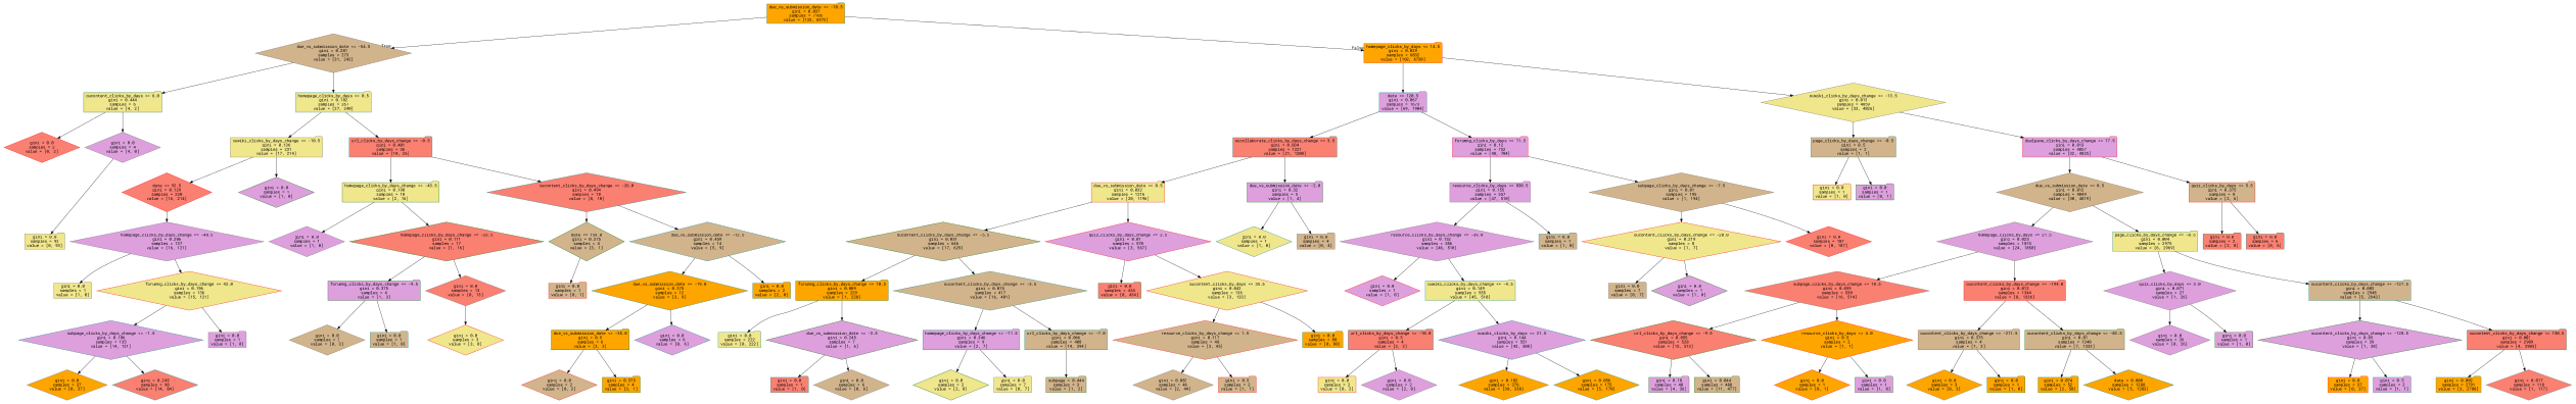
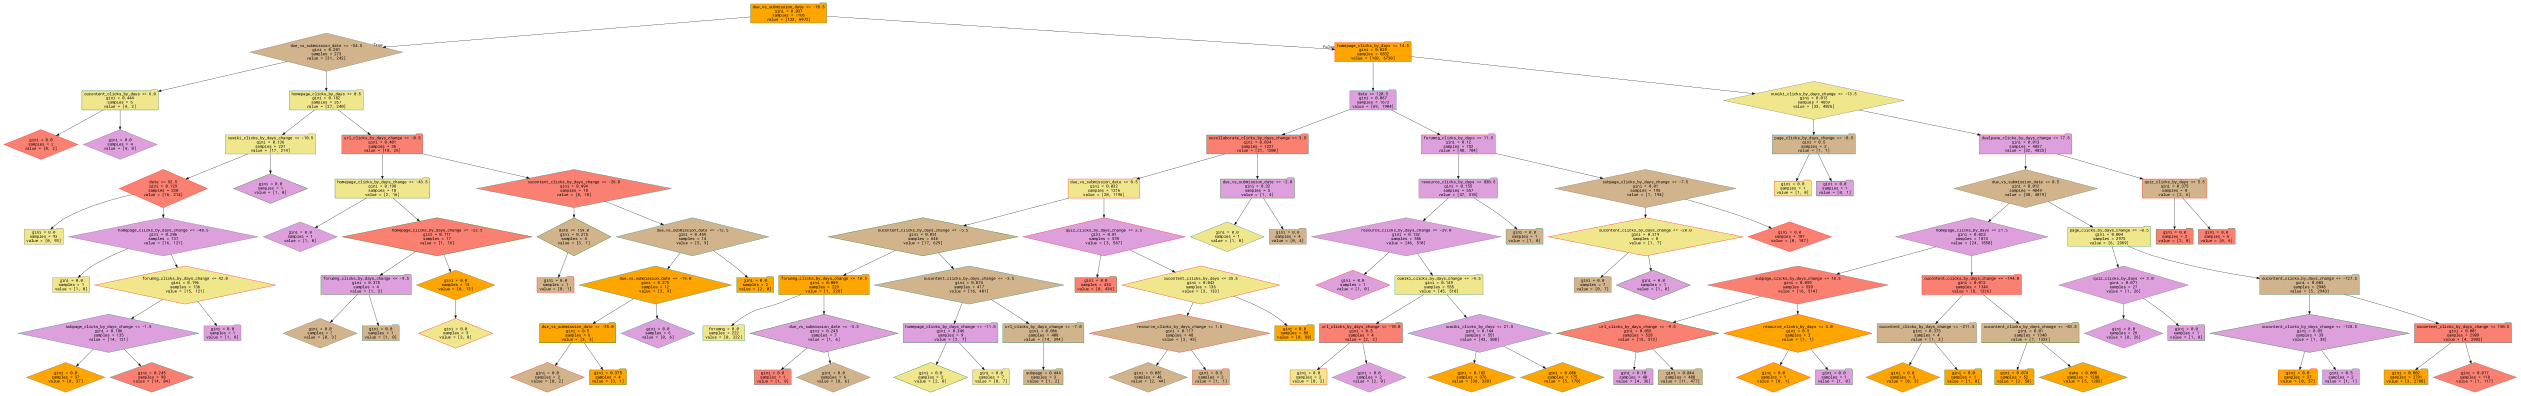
  digraph {
    fontname="Roboto Mono"
    node [color=teal fillcolor=plum fontname="Roboto Mono" shape=folder style=filled]
    edge [fontname="Roboto Mono"]
    n1 [fillcolor=orange label="due_vs_submission_date <= -10.5\ngini = 0.037\nsamples = 7105\nvalue = [133, 6972]"]
    n2 [color=gray40 fillcolor=tan label="due_vs_submission_date <= -54.5\ngini = 0.201\nsamples = 273\nvalue = [31, 242]" shape=diamond]
    n3 [color=red fillcolor=orange label="homepage_clicks_by_days <= 14.5\ngini = 0.029\nsamples = 6832\nvalue = [102, 6730]"]
    n4 [color=darkgreen fillcolor=khaki label="oucontent_clicks_by_days <= 6.0\ngini = 0.444\nsamples = 6\nvalue = [4, 2]"]
    n5 [fillcolor=khaki label="homepage_clicks_by_days <= 0.5\ngini = 0.182\nsamples = 267\nvalue = [27, 240]"]
    n6 [label="date <= 120.5\ngini = 0.067\nsamples = 1673\nvalue = [69, 1904]"]
    n7 [color=gray40 fillcolor=khaki label="ouwiki_clicks_by_days_change <= -13.5\ngini = 0.013\nsamples = 4859\nvalue = [33, 4826]" shape=diamond]
    n8 [color=red fillcolor=salmon label="gini = 0.0\nsamples = 2\nvalue = [0, 2]" shape=diamond]
    n9 [color=gray40 label="gini = 0.0\nsamples = 4\nvalue = [4, 0]" shape=diamond]
    n10 [fillcolor=salmon label="url_clicks_by_days_change <= -0.5\ngini = 0.401\nsamples = 36\nvalue = [10, 26]"]
    n11 [color=gray40 fillcolor=khaki label="ouwiki_clicks_by_days_change <= -10.5\ngini = 0.136\nsamples = 231\nvalue = [17, 214]"]
    n12 [color=darkgreen fillcolor=khaki label="homepage_clicks_by_days_change <= -43.5\ngini = 0.198\nsamples = 18\nvalue = [2, 16]"]
    n13 [fillcolor=salmon label="oucontent_clicks_by_days_change <= -26.0\ngini = 0.494\nsamples = 18\nvalue = [8, 10]" shape=diamond]
    n14 [color=darkgreen label="gini = 0.0\nsamples = 1\nvalue = [1, 0]" shape=diamond]
    n15 [color=red fillcolor=salmon label="date <= 92.5\ngini = 0.129\nsamples = 230\nvalue = [16, 214]" shape=diamond]
    n16 [color=gray40 label="gini = 0.0\nsamples = 1\nvalue = [1, 0]" shape=diamond]
    n17 [color=darkgreen fillcolor=salmon label="homepage_clicks_by_days_change <= -23.5\ngini = 0.111\nsamples = 17\nvalue = [1, 16]" shape=diamond]
    n18 [color=darkgreen fillcolor=tan label="date <= 159.0\ngini = 0.375\nsamples = 4\nvalue = [3, 1]" shape=diamond]
    n19 [fillcolor=tan label="due_vs_submission_date <= -12.5\ngini = 0.459\nsamples = 14\nvalue = [5, 9]" shape=diamond]
    n20 [color=darkgreen label="forumng_clicks_by_days_change <= -9.5\ngini = 0.375\nsamples = 4\nvalue = [1, 3]"]
-   n21 [color=gray40 fillcolor=salmon label="gini = 0.0\nsamples = 13\nvalue = [0, 13]" shape=diamond]
+   n21 [color=gray40 fillcolor=orange label="gini = 0.0\nsamples = 13\nvalue = [0, 13]" shape=diamond]
    n22 [color=gray40 fillcolor=tan label="gini = 0.0\nsamples = 3\nvalue = [0, 3]" shape=diamond]
    n23 [fillcolor=tan label="gini = 0.0\nsamples = 1\nvalue = [1, 0]"]
    n24 [color=red fillcolor=khaki label="gini = 0.0\nsamples = 3\nvalue = [3, 0]" shape=diamond]
    n25 [color=red fillcolor=tan label="gini = 0.0\nsamples = 1\nvalue = [0, 1]"]
    n26 [fillcolor=orange label="due_vs_submission_date <= -19.0\ngini = 0.375\nsamples = 12\nvalue = [3, 9]" shape=diamond]
    n27 [fillcolor=orange label="gini = 0.0\nsamples = 2\nvalue = [2, 0]"]
    n28 [color=darkgreen fillcolor=orange label="due_vs_submission_date <= -35.0\ngini = 0.5\nsamples = 6\nvalue = [3, 3]"]
    n29 [label="gini = 0.0\nsamples = 6\nvalue = [0, 6]" shape=diamond]
    n30 [color=red fillcolor=tan label="gini = 0.0\nsamples = 2\nvalue = [0, 2]" shape=diamond]
    n31 [color=darkgreen fillcolor=orange label="gini = 0.375\nsamples = 4\nvalue = [3, 1]"]
    n32 [color=gray40 fillcolor=khaki label="gini = 0.0\nsamples = 93\nvalue = [0, 93]"]
    n33 [color=gray40 label="homepage_clicks_by_days_change <= -48.5\ngini = 0.206\nsamples = 137\nvalue = [16, 121]" shape=diamond]
    n34 [color=gray40 fillcolor=khaki label="gini = 0.0\nsamples = 1\nvalue = [1, 0]"]
    n35 [color=red fillcolor=khaki label="forumng_clicks_by_days_change <= 42.0\ngini = 0.196\nsamples = 136\nvalue = [15, 121]" shape=diamond]
    n36 [label="subpage_clicks_by_days_change <= -1.5\ngini = 0.186\nsamples = 135\nvalue = [14, 121]" shape=diamond]
    n37 [color=gray40 label="gini = 0.0\nsamples = 1\nvalue = [1, 0]"]
    n38 [color=gray40 fillcolor=orange label="gini = 0.0\nsamples = 37\nvalue = [0, 37]" shape=diamond]
    n39 [fillcolor=salmon label="gini = 0.245\nsamples = 98\nvalue = [14, 84]" shape=diamond]
    n40 [fillcolor=salmon label="oucollaborate_clicks_by_days_change <= 3.5\ngini = 0.034\nsamples = 1221\nvalue = [21, 1200]"]
    n41 [color=red label="forumng_clicks_by_days <= 11.5\ngini = 0.12\nsamples = 752\nvalue = [48, 704]"]
    n42 [fillcolor=tan label="page_clicks_by_days_change <= -0.5\ngini = 0.5\nsamples = 2\nvalue = [1, 1]"]
    n43 [color=red label="dualpane_clicks_by_days_change <= 17.5\ngini = 0.013\nsamples = 4857\nvalue = [32, 4825]"]
    n44 [color=red fillcolor=khaki label="due_vs_submission_date <= 0.5\ngini = 0.032\nsamples = 1216\nvalue = [20, 1196]"]
    n45 [color=darkgreen label="due_vs_submission_date <= -2.0\ngini = 0.32\nsamples = 5\nvalue = [1, 4]"]
    n46 [color=gray40 label="resource_clicks_by_days <= 830.5\ngini = 0.155\nsamples = 557\nvalue = [47, 510]"]
    n47 [color=gray40 fillcolor=tan label="subpage_clicks_by_days_change <= -7.5\ngini = 0.01\nsamples = 195\nvalue = [1, 194]" shape=diamond]
    n48 [color=darkgreen fillcolor=tan label="oucontent_clicks_by_days_change <= -5.5\ngini = 0.051\nsamples = 646\nvalue = [17, 629]" shape=diamond]
    n49 [color=red label="quiz_clicks_by_days_change <= 2.5\ngini = 0.01\nsamples = 570\nvalue = [3, 567]" shape=diamond]
    n50 [fillcolor=khaki label="gini = 0.0\nsamples = 1\nvalue = [1, 0]" shape=diamond]
    n51 [color=gray40 fillcolor=tan label="gini = 0.0\nsamples = 4\nvalue = [0, 4]"]
    n52 [color=darkgreen fillcolor=orange label="forumng_clicks_by_days_change <= 10.5\ngini = 0.009\nsamples = 229\nvalue = [1, 228]"]
    n53 [fillcolor=tan label="oucontent_clicks_by_days_change <= -3.5\ngini = 0.074\nsamples = 417\nvalue = [16, 401]" shape=diamond]
    n54 [color=darkgreen fillcolor=salmon label="gini = 0.0\nsamples = 434\nvalue = [0, 434]"]
    n55 [color=red fillcolor=khaki label="oucontent_clicks_by_days <= 35.5\ngini = 0.043\nsamples = 136\nvalue = [3, 133]" shape=diamond]
-   n56 [fillcolor=khaki label="gini = 0.0\nsamples = 222\nvalue = [0, 222]"]
+   n56 [fillcolor=khaki label="forumng = 0.0\nsamples = 222\nvalue = [0, 222]"]
    n57 [color=darkgreen label="due_vs_submission_date <= -3.5\ngini = 0.245\nsamples = 7\nvalue = [1, 6]" shape=diamond]
    n58 [label="homepage_clicks_by_days_change <= -11.5\ngini = 0.346\nsamples = 9\nvalue = [2, 7]"]
    n59 [fillcolor=tan label="url_clicks_by_days_change <= -7.0\ngini = 0.066\nsamples = 408\nvalue = [14, 394]"]
    n60 [fillcolor=salmon label="gini = 0.0\nsamples = 1\nvalue = [1, 0]"]
    n61 [color=gray40 fillcolor=tan label="gini = 0.0\nsamples = 6\nvalue = [0, 6]" shape=diamond]
    n62 [color=darkgreen fillcolor=khaki label="gini = 0.0\nsamples = 2\nvalue = [2, 0]" shape=diamond]
    n63 [color=gray40 fillcolor=khaki label="gini = 0.0\nsamples = 7\nvalue = [0, 7]"]
    n64 [color=darkgreen fillcolor=tan label="subpage = 0.444\nsamples = 3\nvalue = [1, 2]"]
    n65 [color=red fillcolor=tan label="resource_clicks_by_days_change <= 1.5\ngini = 0.117\nsamples = 48\nvalue = [3, 45]" shape=diamond]
    n66 [color=darkgreen fillcolor=orange label="gini = 0.0\nsamples = 88\nvalue = [0, 88]"]
    n67 [color=gray40 fillcolor=tan label="gini = 0.083\nsamples = 46\nvalue = [2, 44]" shape=diamond]
    n68 [color=red fillcolor=tan label="gini = 0.5\nsamples = 2\nvalue = [1, 1]"]
    n69 [color=gray40 label="resource_clicks_by_days_change <= -39.0\ngini = 0.152\nsamples = 556\nvalue = [46, 510]" shape=diamond]
    n70 [fillcolor=tan label="gini = 0.0\nsamples = 1\nvalue = [1, 0]"]
    n71 [color=red fillcolor=khaki label="oucontent_clicks_by_days_change <= -20.0\ngini = 0.219\nsamples = 8\nvalue = [1, 7]" shape=diamond]
    n72 [color=red fillcolor=salmon label="gini = 0.0\nsamples = 187\nvalue = [0, 187]" shape=diamond]
    n73 [color=red label="gini = 0.0\nsamples = 1\nvalue = [1, 0]" shape=diamond]
    n74 [fillcolor=khaki label="ouwiki_clicks_by_days_change <= -4.5\ngini = 0.149\nsamples = 555\nvalue = [45, 510]"]
    n75 [fillcolor=salmon label="url_clicks_by_days_change <= -10.0\ngini = 0.5\nsamples = 4\nvalue = [2, 2]"]
    n76 [label="ouwiki_clicks_by_days <= 21.5\ngini = 0.144\nsamples = 551\nvalue = [43, 508]" shape=diamond]
    n77 [color=red fillcolor=khaki label="gini = 0.0\nsamples = 2\nvalue = [0, 2]"]
    n78 [color=gray40 label="gini = 0.0\nsamples = 2\nvalue = [2, 0]" shape=diamond]
    n79 [color=gray40 fillcolor=orange label="gini = 0.182\nsamples = 376\nvalue = [38, 338]" shape=diamond]
    n80 [fillcolor=orange label="gini = 0.056\nsamples = 175\nvalue = [5, 170]" shape=diamond]
    n81 [color=gray40 fillcolor=tan label="gini = 0.0\nsamples = 7\nvalue = [0, 7]"]
    n82 [color=darkgreen label="gini = 0.0\nsamples = 1\nvalue = [1, 0]" shape=diamond]
    n83 [color=red fillcolor=khaki label="gini = 0.0\nsamples = 1\nvalue = [1, 0]"]
    n84 [color=darkgreen label="gini = 0.0\nsamples = 1\nvalue = [0, 1]"]
    n85 [color=gray40 fillcolor=tan label="due_vs_submission_date <= 0.5\ngini = 0.012\nsamples = 4849\nvalue = [30, 4819]" shape=diamond]
    n86 [color=red fillcolor=tan label="quiz_clicks_by_days <= 5.5\ngini = 0.375\nsamples = 8\nvalue = [2, 6]"]
    n87 [color=gray40 label="homepage_clicks_by_days <= 21.5\ngini = 0.025\nsamples = 1874\nvalue = [24, 1850]" shape=diamond]
    n88 [fillcolor=khaki label="page_clicks_by_days_change <= -0.5\ngini = 0.004\nsamples = 2975\nvalue = [6, 2969]"]
    n89 [color=darkgreen fillcolor=salmon label="gini = 0.0\nsamples = 2\nvalue = [2, 0]"]
    n90 [fillcolor=salmon label="gini = 0.0\nsamples = 6\nvalue = [0, 6]"]
    n91 [color=gray40 fillcolor=salmon label="subpage_clicks_by_days_change <= 18.5\ngini = 0.059\nsamples = 530\nvalue = [16, 514]" shape=diamond]
    n92 [color=red fillcolor=salmon label="oucontent_clicks_by_days_change <= -194.0\ngini = 0.012\nsamples = 1344\nvalue = [8, 1336]"]
    n93 [color=gray40 label="quiz_clicks_by_days <= 3.0\ngini = 0.071\nsamples = 27\nvalue = [1, 26]" shape=diamond]
    n94 [fillcolor=tan label="oucontent_clicks_by_days_change <= -127.5\ngini = 0.003\nsamples = 2948\nvalue = [5, 2943]"]
    n95 [color=darkgreen fillcolor=salmon label="url_clicks_by_days_change <= -9.5\ngini = 0.055\nsamples = 528\nvalue = [15, 513]" shape=diamond]
    n96 [color=red fillcolor=orange label="resource_clicks_by_days <= 4.0\ngini = 0.5\nsamples = 2\nvalue = [1, 1]" shape=diamond]
    n97 [color=gray40 fillcolor=tan label="oucontent_clicks_by_days_change <= -211.5\ngini = 0.375\nsamples = 4\nvalue = [1, 3]"]
    n98 [color=darkgreen fillcolor=tan label="oucontent_clicks_by_days_change <= -83.5\ngini = 0.01\nsamples = 1340\nvalue = [7, 1333]"]
    n99 [color=darkgreen label="gini = 0.18\nsamples = 40\nvalue = [4, 36]"]
    n100 [color=darkgreen fillcolor=tan label="gini = 0.044\nsamples = 488\nvalue = [11, 477]"]
    n101 [color=red fillcolor=orange label="gini = 0.0\nsamples = 1\nvalue = [0, 1]" shape=diamond]
    n102 [color=darkgreen label="gini = 0.0\nsamples = 1\nvalue = [1, 0]"]
    n103 [color=gray40 fillcolor=orange label="gini = 0.0\nsamples = 3\nvalue = [0, 3]" shape=diamond]
    n104 [color=darkgreen fillcolor=orange label="gini = 0.0\nsamples = 1\nvalue = [1, 0]"]
    n105 [color=darkgreen fillcolor=orange label="gini = 0.074\nsamples = 52\nvalue = [2, 50]"]
    n106 [fillcolor=orange label="date = 0.008\nsamples = 1288\nvalue = [5, 1283]" shape=diamond]
    n107 [color=gray40 label="gini = 0.0\nsamples = 26\nvalue = [0, 26]" shape=diamond]
    n108 [color=darkgreen label="gini = 0.0\nsamples = 1\nvalue = [1, 0]"]
    n109 [color=darkgreen label="oucontent_clicks_by_days_change <= -128.5\ngini = 0.05\nsamples = 39\nvalue = [1, 38]" shape=diamond]
    n110 [fillcolor=salmon label="oucontent_clicks_by_days_change <= 150.5\ngini = 0.003\nsamples = 2909\nvalue = [4, 2905]"]
    n111 [color=red fillcolor=orange label="gini = 0.0\nsamples = 37\nvalue = [0, 37]"]
    n112 [label="gini = 0.5\nsamples = 2\nvalue = [1, 1]"]
    n113 [fillcolor=orange label="gini = 0.002\nsamples = 2791\nvalue = [3, 2788]"]
    n114 [color=gray40 fillcolor=salmon label="gini = 0.017\nsamples = 118\nvalue = [1, 117]" shape=diamond]
    n1 -> n2 [headlabel=True labelangle=45 labeldistance=2.5]
    n1 -> n3 [headlabel=False labelangle=-45 labeldistance=2.5]
    n2 -> n4
    n2 -> n5
    n3 -> n6
    n3 -> n7
    n4 -> n8
    n4 -> n9
    n5 -> n10
    n5 -> n11
    n6 -> n40
    n6 -> n41
    n7 -> n42
    n7 -> n43
    n10 -> n12
    n10 -> n13
    n11 -> n14
    n11 -> n15
    n12 -> n16
    n12 -> n17
    n13 -> n18
    n13 -> n19
-   n9 -> n32
+   n15 -> n32
    n15 -> n33
    n17 -> n20
    n17 -> n21
    n18 -> n25
    n19 -> n26
    n19 -> n27
    n20 -> n22
    n20 -> n23
    n21 -> n24
    n26 -> n28
    n26 -> n29
    n28 -> n30
    n28 -> n31
    n33 -> n34
    n33 -> n35
    n35 -> n36
    n35 -> n37
    n36 -> n38
    n36 -> n39
    n40 -> n44
    n40 -> n45
    n41 -> n46
    n41 -> n47
    n42 -> n83
    n42 -> n84
    n43 -> n85
    n43 -> n86
    n44 -> n48
    n44 -> n49
    n45 -> n50
    n45 -> n51
    n46 -> n69
    n46 -> n70
    n47 -> n71
    n47 -> n72
    n48 -> n52
    n48 -> n53
    n49 -> n54
    n49 -> n55
    n52 -> n56
    n52 -> n57
    n53 -> n58
    n53 -> n59
    n55 -> n65
    n55 -> n66
    n57 -> n60
    n57 -> n61
    n58 -> n62
    n58 -> n63
    n59 -> n64
    n65 -> n67
    n65 -> n68
    n69 -> n73
    n69 -> n74
    n71 -> n81
    n71 -> n82
    n74 -> n75
    n74 -> n76
    n75 -> n77
    n75 -> n78
    n76 -> n79
    n76 -> n80
    n85 -> n87
    n85 -> n88
    n86 -> n89
    n86 -> n90
    n87 -> n91
    n87 -> n92
    n88 -> n93
    n88 -> n94
    n91 -> n95
    n91 -> n96
    n92 -> n97
    n92 -> n98
    n93 -> n107
    n93 -> n108
    n94 -> n109
    n94 -> n110
    n95 -> n99
    n95 -> n100
    n96 -> n101
    n96 -> n102
    n97 -> n103
    n97 -> n104
    n98 -> n105
    n98 -> n106
    n109 -> n111
    n109 -> n112
    n110 -> n113
    n110 -> n114
  }
